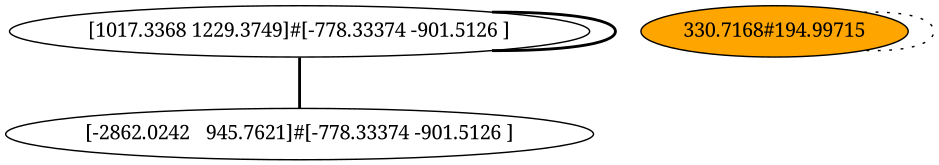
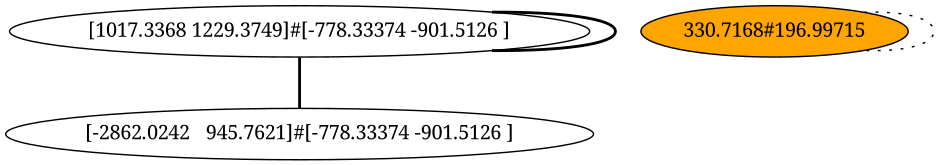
  graph {
    fontname="Noto Serif"
    node [fillcolor=white fontname="Noto Serif" style=filled]
    edge [fontname="Noto Serif" style=bold]
    "[1017.3368 1229.3749]#[-778.33374 -901.5126 ]"
    "[-2862.0242   945.7621]#[-778.33374 -901.5126 ]"
-   "330.7168#194.99715" [fillcolor=orange]
+   "330.7168#194.99715" [fillcolor=orange label="330.7168#196.99715"]
    "[1017.3368 1229.3749]#[-778.33374 -901.5126 ]" -- "[1017.3368 1229.3749]#[-778.33374 -901.5126 ]"
    "[1017.3368 1229.3749]#[-778.33374 -901.5126 ]" -- "[-2862.0242   945.7621]#[-778.33374 -901.5126 ]"
    "330.7168#194.99715" -- "330.7168#194.99715" [style=dotted]
  }
